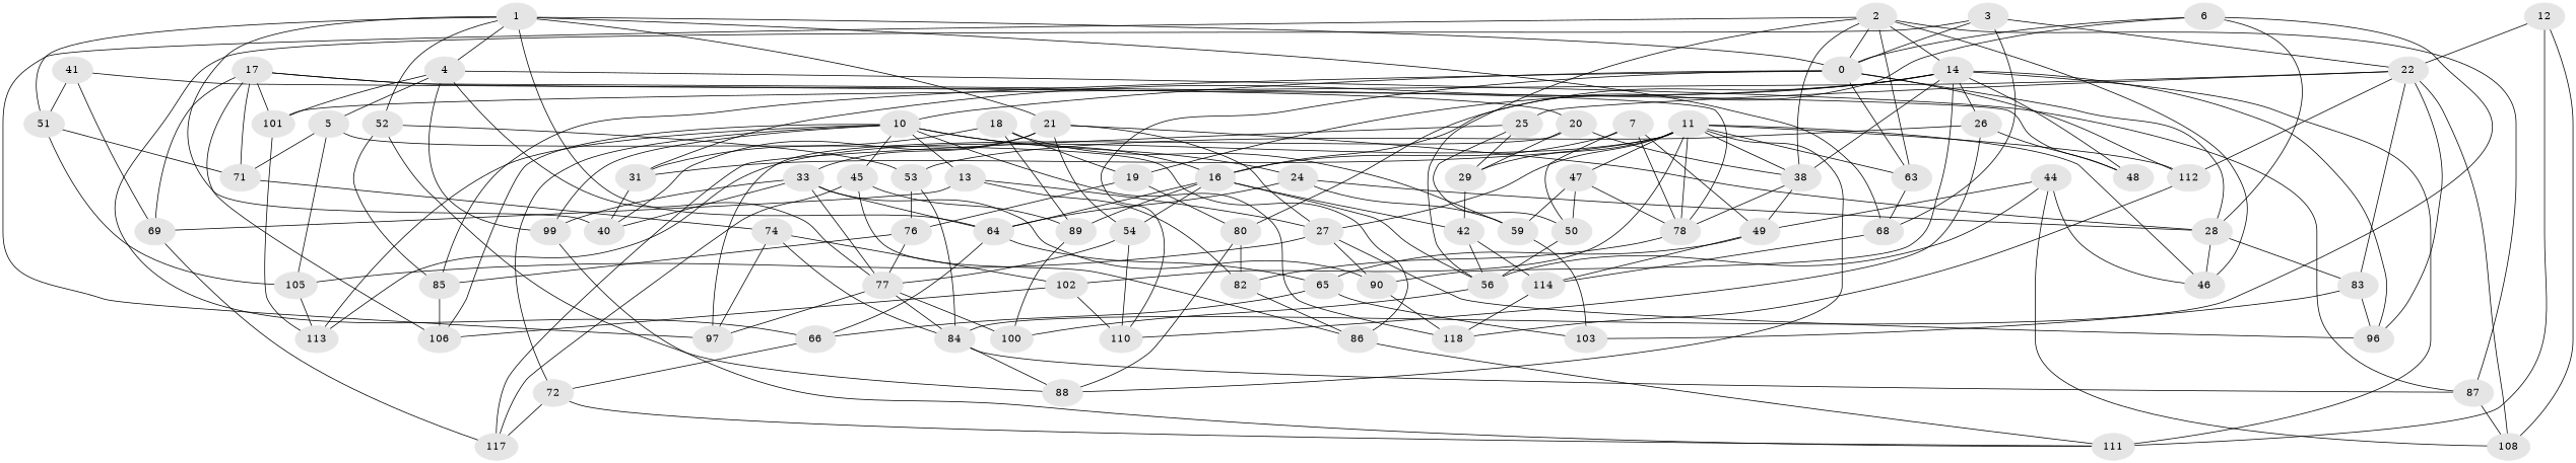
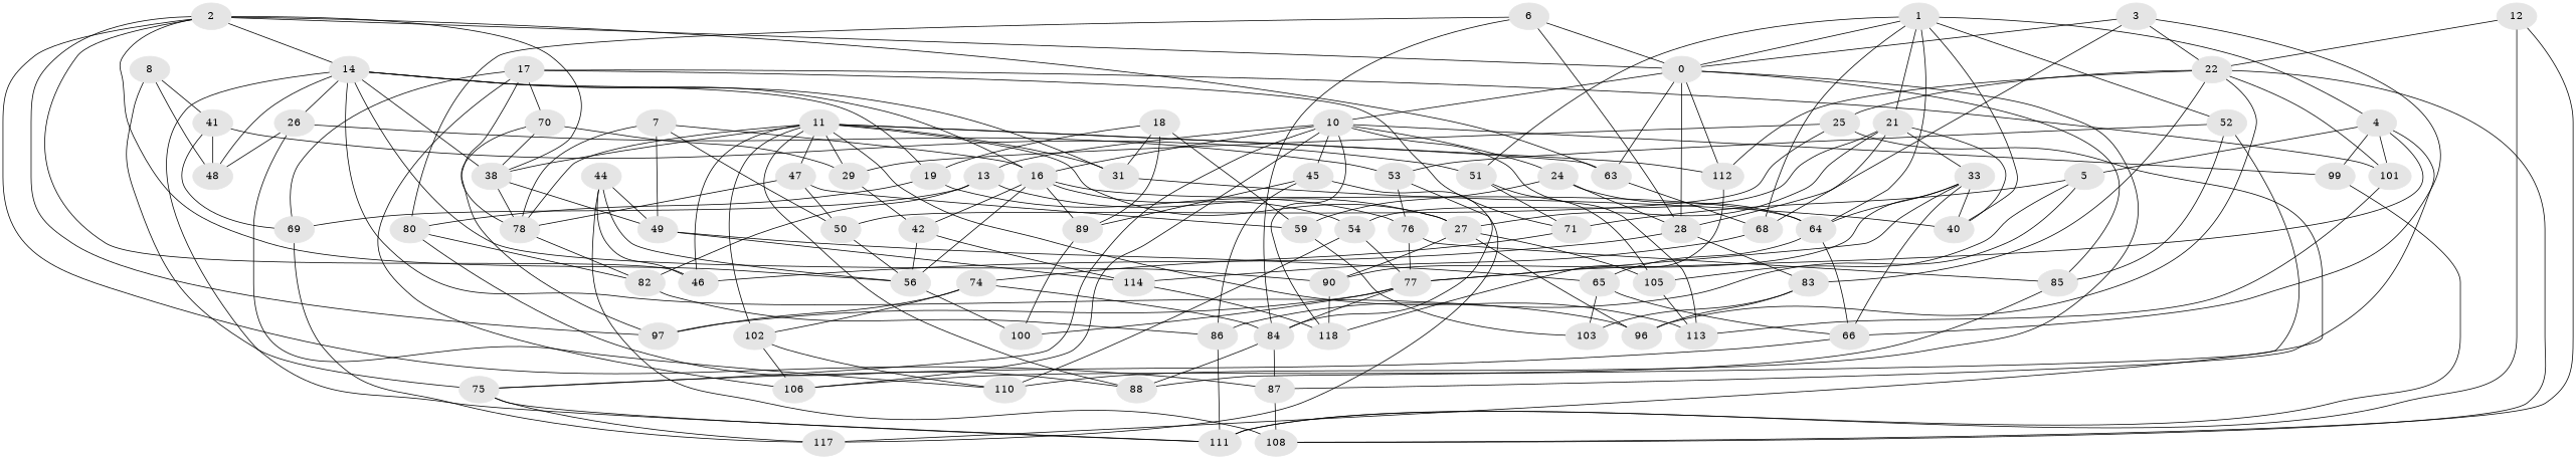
  graph {
    node [color=gray90 style=filled]
    1 [super="+30"]
    4 [super="+95"]
    n3 [label=0 super="+37"]
    21 [super="+58"]
    40
    51
    52
    64 [super="+70"]
    68
    87
    5
    77 [super="+79+116"]
    99
    101
    63
    28 [super="+35"]
    10 [super="+55"]
    85
    110
    112
    27 [super="+107"]
    54
    33 [super="+73"]
    71
    105
    88
    53
    66
    65
    114
    2 [super="+122+15"]
    14 [super="+91+36+94"]
    38 [super="+67"]
    46
    56 [super="+109"]
    97
    16 [super="+23+43"]
    48
    31
    111 [super="+119"]
    19
    26
    90
    96
    49
    78 [super="+120"]
    100
    108
    3
    22 [super="+62"]
    25
    83
-   72 [super="+75"]
+   72 [super="+75" label=75]
    86
    84 [super="+92"]
    113
    74
    6
    80
    82
    42
    89
    7
    50
+   8
    41
    69
    117
    13
    24
    45
    106
    118
    59
    11 [super="+32+34+39"]
    29
    47
    102
    12
    76
    17 [super="+104"]
-   20
+   20 [label=70]
    18
    103
    44
    1 -- 4
    1 -- n3
    1 -- 21
    1 -- 40
    1 -- 51
    1 -- 52
    1 -- 64
    1 -- 68
    4 -- 87
    4 -- 5
    4 -- 77
    4 -- 99
    4 -- 101
    n3 -- 63
    n3 -- 28
    n3 -- 10
    n3 -- 85
    n3 -- 110
    n3 -- 112
    21 -- 40
    21 -- 28
    21 -- 27
    21 -- 54
    21 -- 33
    51 -- 71
    51 -- 105
    52 -- 85
    52 -- 88
    52 -- 53
    64 -- 66
    64 -- 65
    68 -- 114
    87 -- 108
    5 -- 71
    5 -- 105
    5 -- 86
    77 -- 97
    77 -- 100 [weight=2]
    77 -- 84
    99 -- 111
    101 -- 113
    63 -- 68
    28 -- 46
    28 -- 83
    10 -- 99
    10 -- 16
    10 -- 72
    10 -- 113
    10 -- 13
    10 -- 24
    10 -- 45
    10 -- 106
    10 -- 118
    85 -- 106
    112 -- 118
    27 -- 105
    27 -- 90
    27 -- 96
    54 -- 77
    54 -- 110
    33 -- 40
    33 -- 64
    33 -- 77
-   33 -- 99
+   33 -- 66
    33 -- 90
    71 -- 74
    105 -- 113
    53 -- 84
    53 -- 76
    66 -- 72
    65 -- 66
    65 -- 103
    114 -- 118
    2 -- n3
    2 -- 87
    2 -- 63
    2 -- 14
    2 -- 38
    2 -- 46
    2 -- 56
    2 -- 97
    14 -- 38
    14 -- 16
    14 -- 48
    14 -- 31
    14 -- 111
    14 -- 19
    14 -- 26
    14 -- 90
    14 -- 96
    38 -- 49
    38 -- 78
    56 -- 100
    16 -- 64
    16 -- 54
    16 -- 56
    16 -- 42
    16 -- 89
    31 -- 40
    19 -- 80
    19 -- 76
    26 -- 110
    26 -- 53
    26 -- 48
    90 -- 118
    49 -- 65
    49 -- 114
    78 -- 82
    3 -- n3
    3 -- 68
    3 -- 66
    3 -- 22
    22 -- 101
    22 -- 112
    22 -- 96
    22 -- 108
    22 -- 25
    22 -- 83
    25 -- 50
    25 -- 117
    25 -- 29
    83 -- 96
    83 -- 103
    72 -- 111
    72 -- 117
    86 -- 111
    84 -- 87
    84 -- 88
    74 -- 97
    74 -- 84
    74 -- 102
    6 -- n3
    6 -- 28
    6 -- 84
    6 -- 80
    80 -- 88
    80 -- 82
    82 -- 86
    42 -- 114
    42 -- 56
    89 -- 100
    7 -- 16
    7 -- 49
    7 -- 78
    7 -- 50
    50 -- 56
+   8 -- 48
+   8 -- 72 [weight=2]
+   8 -- 41
    41 -- 51
    41 -- 48
    41 -- 69
    69 -- 117
    13 -- 27
    13 -- 82
    13 -- 69
    24 -- 64
    24 -- 28
    24 -- 59
    45 -- 86
    45 -- 89
    45 -- 117
    59 -- 103
    11 -- 63
    11 -- 112
    11 -- 27
    11 -- 88
    11 -- 38
    11 -- 46
    11 -- 31
    11 -- 78
    11 -- 113
    11 -- 29
    11 -- 47
    11 -- 102
    29 -- 42
    47 -- 78
    47 -- 50
    47 -- 59
    102 -- 110
    102 -- 106
    12 -- 111 [weight=2]
    12 -- 108
    12 -- 22
    76 -- 77
    76 -- 85
    17 -- 101
    17 -- 71
    17 -- 78
    17 -- 69
    17 -- 106
    17 -- 20
    20 -- 38
    20 -- 97
    20 -- 29
    18 -- 31
    18 -- 19
    18 -- 89
    18 -- 59
    44 -- 46
    44 -- 56
    44 -- 49
    44 -- 108
  }
